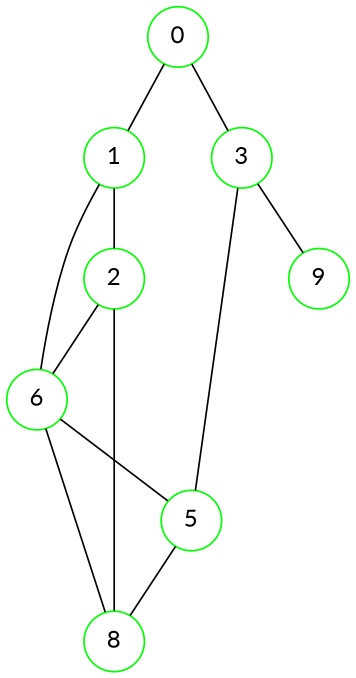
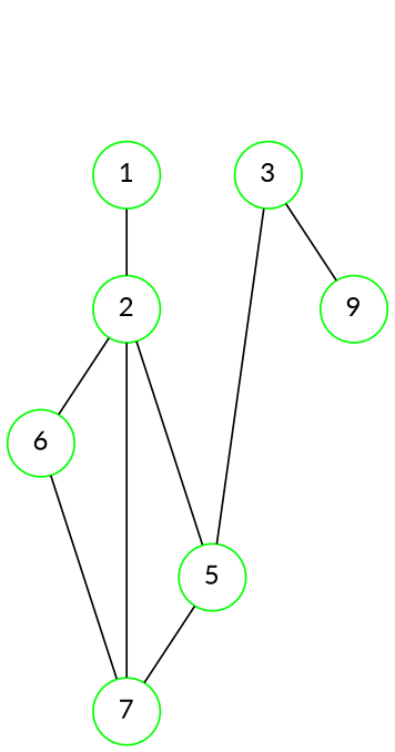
  graph {
    fontname=Lato
    node [color=green fillcolor=white fixedsize=true fontname=Lato shape=circle style=filled]
    edge [fontname=Lato]
-   0
    1
    3
    2
    6
    5
    n7 [label=9]
-   8
-   0 -- 1
-   0 -- 3
+   8 [label=7]
    1 -- 2
-   1 -- 6
    3 -- 5
    3 -- n7
    2 -- 6
-   6 -- 5
+   2 -- 5
    2 -- 8
    6 -- 8
    5 -- 8
  }
